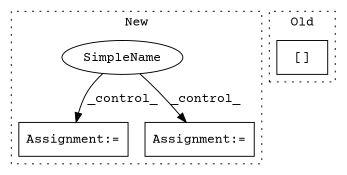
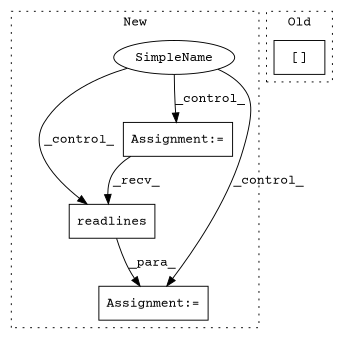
  digraph {
    fontname="Courier Prime"
    node [a=7 shape=box fontname="Courier Prime"]
    edge [fontname="Courier Prime"]
+   n1 [a=32 l=11 label=readlines s=1355]
    n2 [l=7 label="Assignment:=" s=1244]
    n3 [a=42 label=SimpleName shape=ellipse]
    n4 [l=1 label="Assignment:=" s=1221]
    n5 [a=2 l="12,1" label="[]" s="1284,1304"]
    subgraph cluster_1 {
      label=New
      style=dotted
+     n1
      n2
      n3
      n4
    }
    subgraph cluster_2 {
      label=Old
      style=dotted
      n5
    }
+   n1 -> n2 [label=_para_]
+   n3 -> n1 [label=_control_]
    n3 -> n2 [label=_control_]
    n3 -> n4 [label=_control_]
+   n4 -> n1 [label=_recv_]
  }
